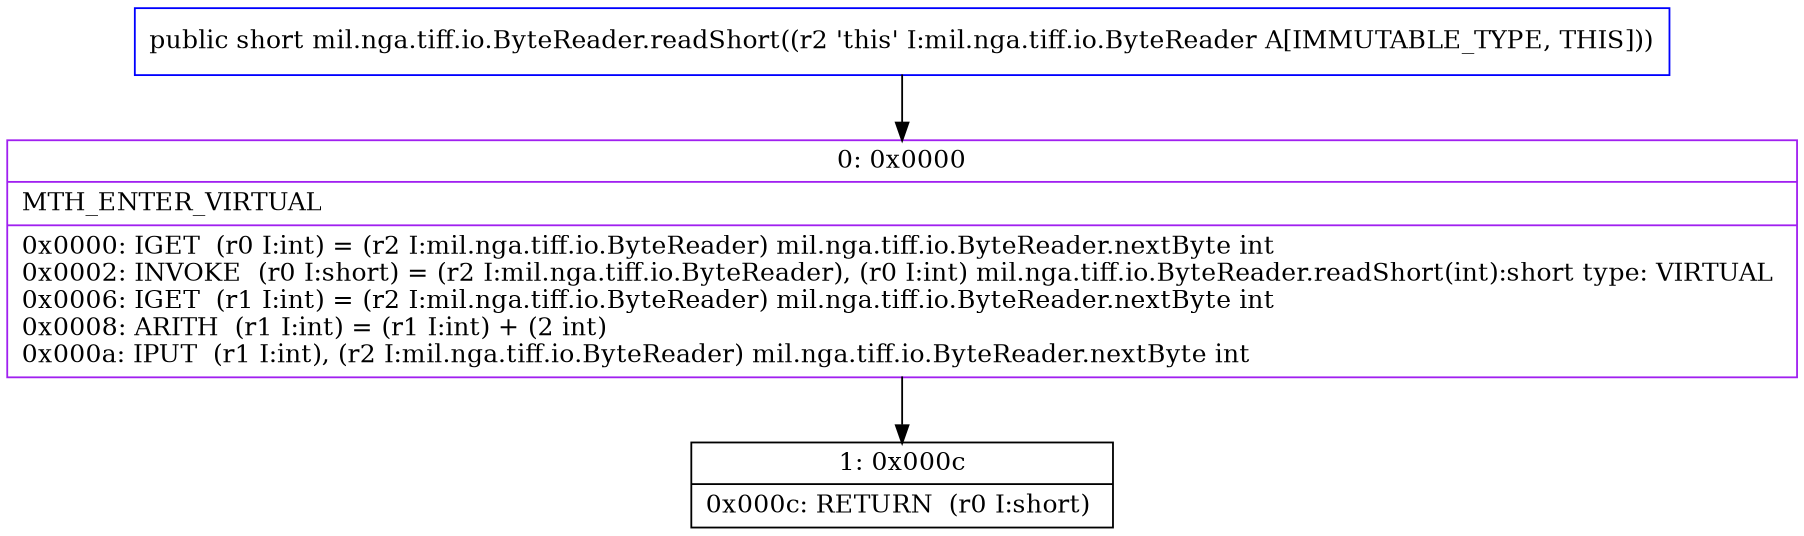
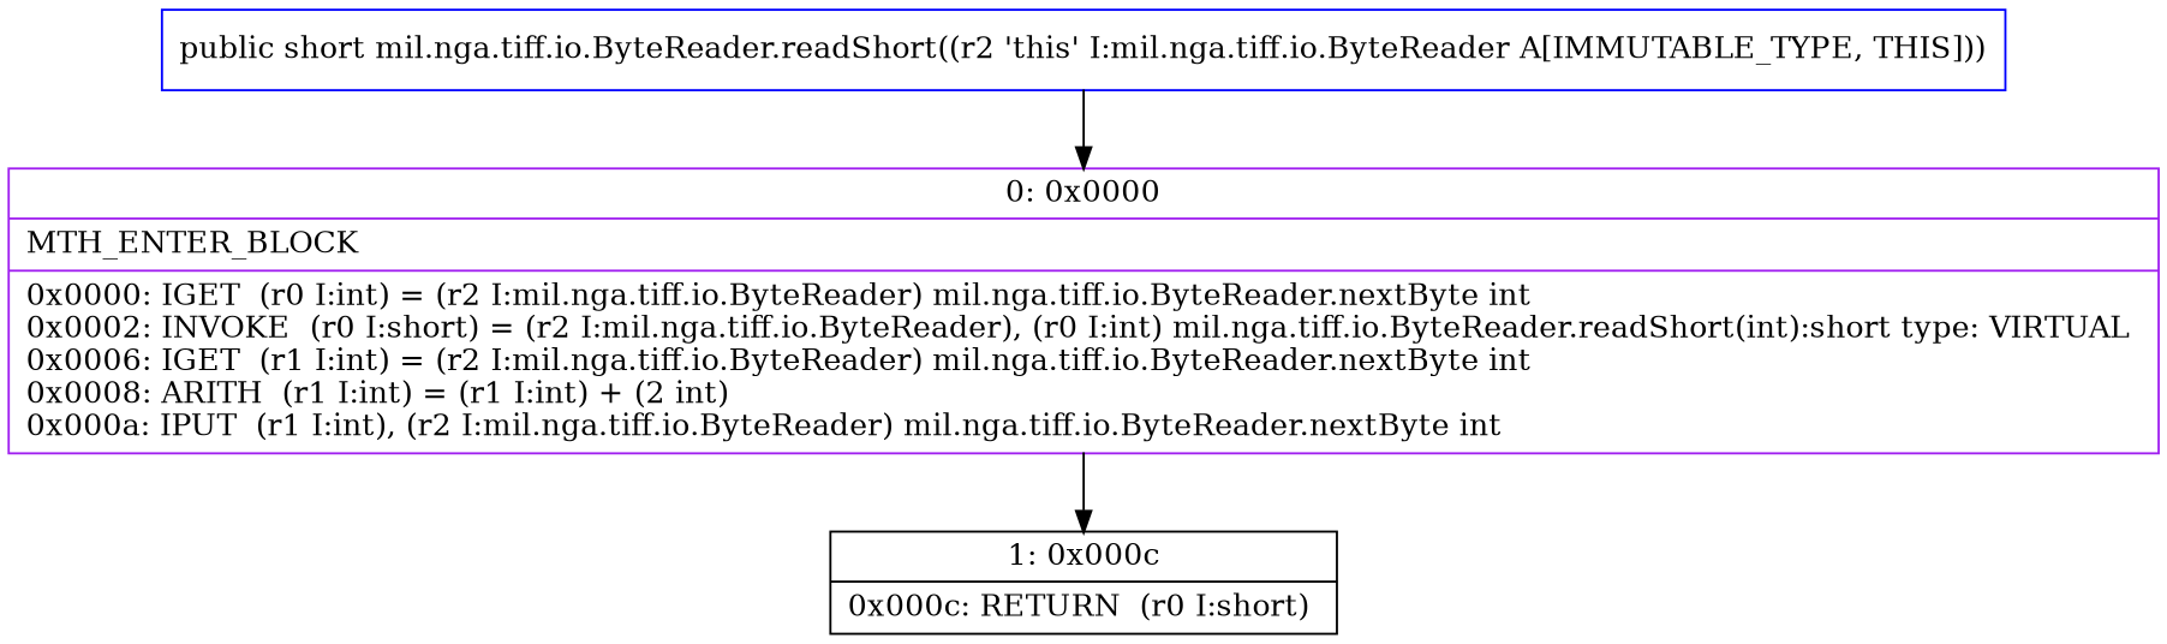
  digraph {
    node [shape=record]
    edge [style=solid]
-   n1 [label="{0\:\ 0x0000|MTH_ENTER_VIRTUAL\l|0x0000: IGET  (r0 I:int) = (r2 I:mil.nga.tiff.io.ByteReader) mil.nga.tiff.io.ByteReader.nextByte int \l0x0002: INVOKE  (r0 I:short) = (r2 I:mil.nga.tiff.io.ByteReader), (r0 I:int) mil.nga.tiff.io.ByteReader.readShort(int):short type: VIRTUAL \l0x0006: IGET  (r1 I:int) = (r2 I:mil.nga.tiff.io.ByteReader) mil.nga.tiff.io.ByteReader.nextByte int \l0x0008: ARITH  (r1 I:int) = (r1 I:int) + (2 int) \l0x000a: IPUT  (r1 I:int), (r2 I:mil.nga.tiff.io.ByteReader) mil.nga.tiff.io.ByteReader.nextByte int \l}" color=purple]
+   n1 [label="{0\:\ 0x0000|MTH_ENTER_BLOCK\l|0x0000: IGET  (r0 I:int) = (r2 I:mil.nga.tiff.io.ByteReader) mil.nga.tiff.io.ByteReader.nextByte int \l0x0002: INVOKE  (r0 I:short) = (r2 I:mil.nga.tiff.io.ByteReader), (r0 I:int) mil.nga.tiff.io.ByteReader.readShort(int):short type: VIRTUAL \l0x0006: IGET  (r1 I:int) = (r2 I:mil.nga.tiff.io.ByteReader) mil.nga.tiff.io.ByteReader.nextByte int \l0x0008: ARITH  (r1 I:int) = (r1 I:int) + (2 int) \l0x000a: IPUT  (r1 I:int), (r2 I:mil.nga.tiff.io.ByteReader) mil.nga.tiff.io.ByteReader.nextByte int \l}" color=purple]
    n2 [label="{1\:\ 0x000c|0x000c: RETURN  (r0 I:short) \l}" color=black]
    n3 [label="{public short mil.nga.tiff.io.ByteReader.readShort((r2 'this' I:mil.nga.tiff.io.ByteReader A[IMMUTABLE_TYPE, THIS])) }" color=blue]
    n1 -> n2
    n3 -> n1
  }
